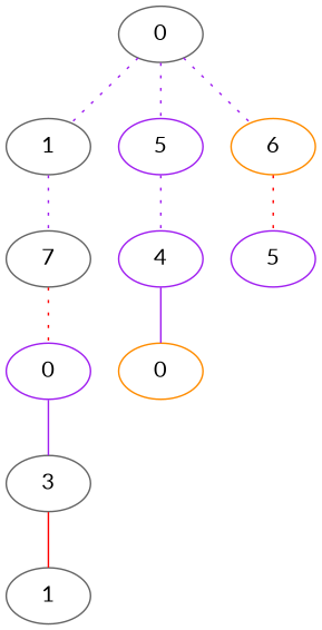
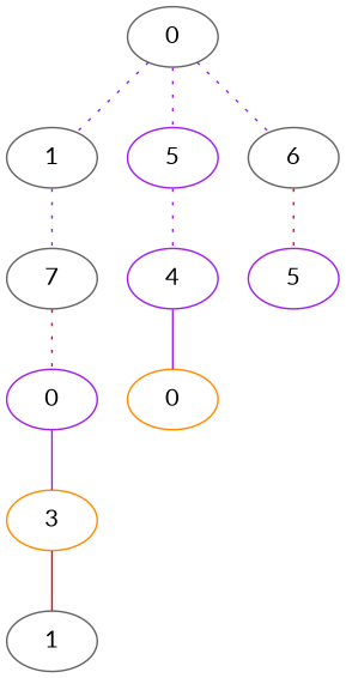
  graph {
    fontname=Lato
    node [color=gray40 fontname=Lato]
    edge [color=purple fontname=Lato style=dotted]
    n1 [label=0]
    n2 [label=1]
    n3 [color=purple label=5]
-   n4 [color=darkorange label=6]
+   n4 [label=6]
    n5 [label=7]
    n6 [color=purple label=4]
    n7 [color=purple label=5]
    n8 [color=purple label=0]
-   n9 [label=3]
+   n9 [color=darkorange label=3]
    n10 [label=1]
    n11 [color=darkorange label=0]
    n1 -- n2
    n1 -- n3
    n1 -- n4
    n2 -- n5
    n3 -- n6
    n4 -- n7 [color=red]
    n5 -- n8 [color=red]
    n6 -- n11 [style=solid]
    n8 -- n9 [style=solid]
    n9 -- n10 [color=red style=solid]
  }
